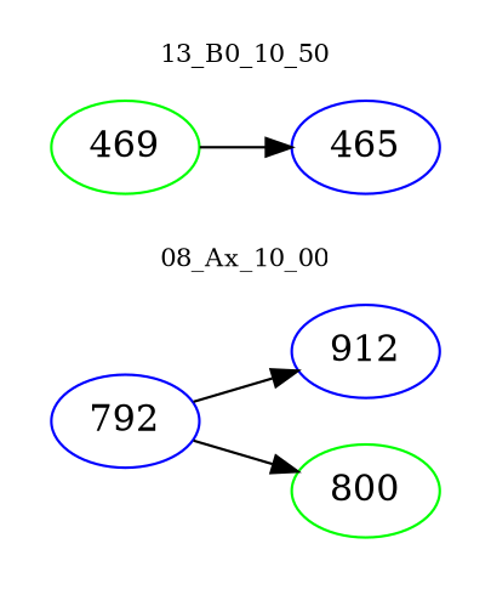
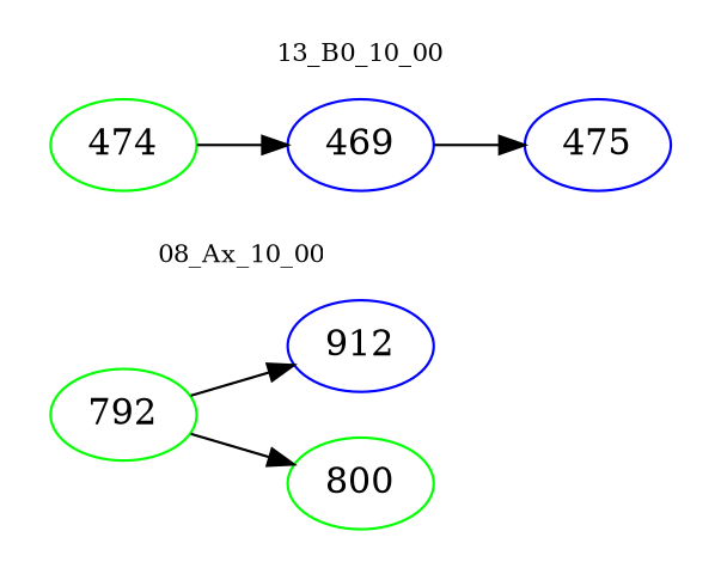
  digraph {
    rankdir=LR
    node [color=blue]
    edge [color=black]
    n1 [color=green label=800]
-   n2 [label=792]
+   n2 [color=green label=792]
    n3 [label=912]
-   n5 [color=green label=469]
-   n6 [label=465]
+   n4 [color=green label=474]
+   n5 [label=469]
+   n6 [label=475]
    subgraph cluster_1 {
      color=white
      fontsize=10
      label="08_Ax_10_00"
      n1
      n2
      n3
    }
    subgraph cluster_2 {
      color=white
      fontsize=10
-     label="13_B0_10_50"
+     label="13_B0_10_00"
+     n4
      n5
      n6
    }
    n2 -> n1
    n2 -> n3
+   n4 -> n5
    n5 -> n6
  }
